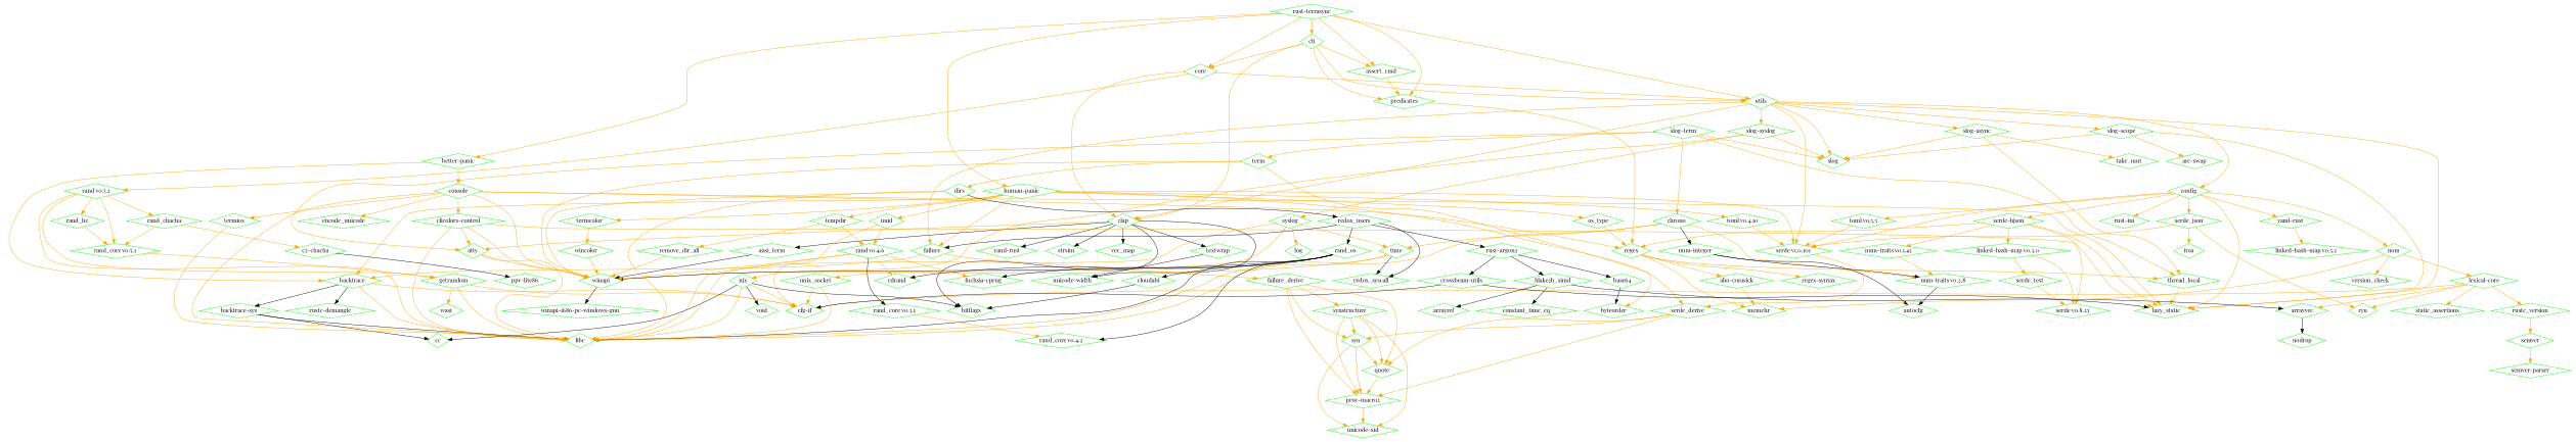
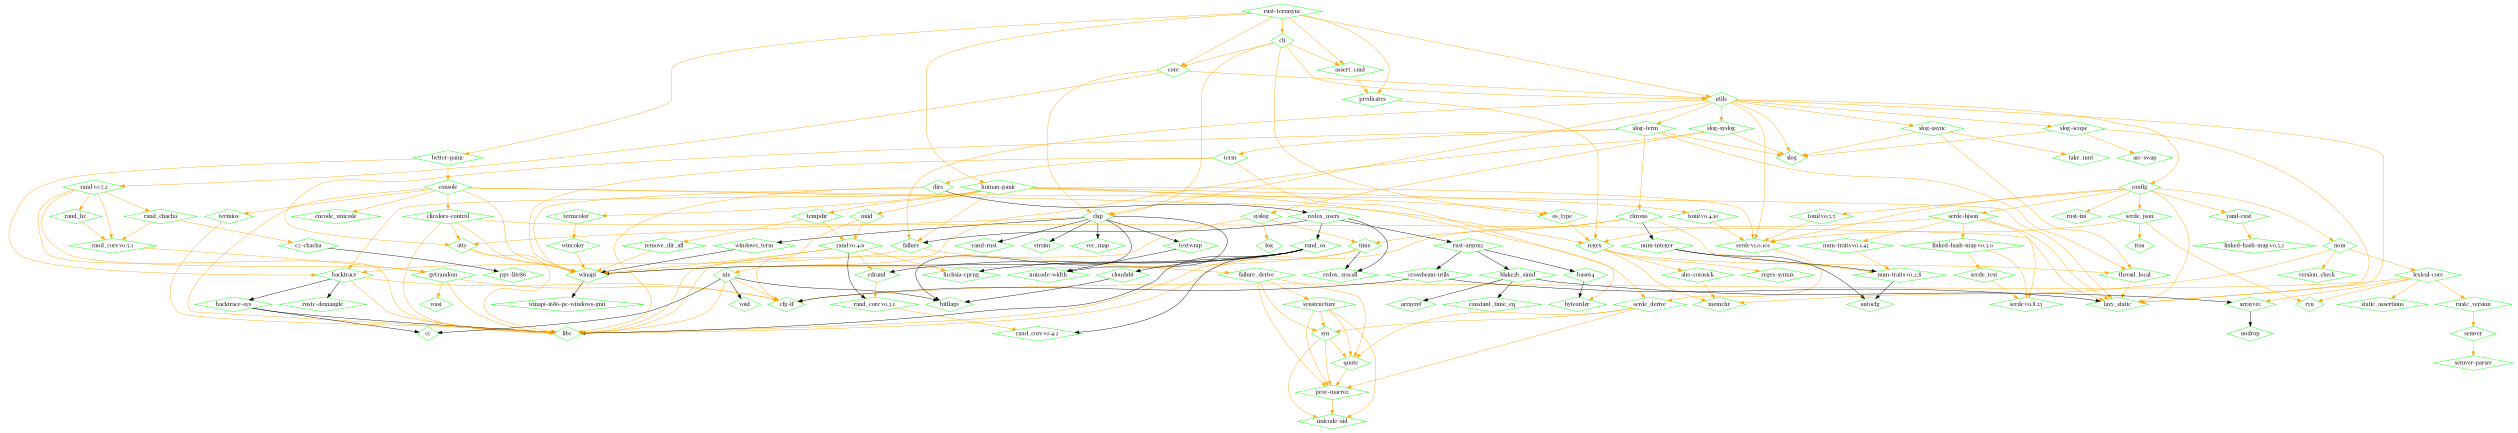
  digraph {
    fontname="Playfair Display"
    node [color=green fontname="Playfair Display" shape=diamond]
    edge [color=orange fontname="Playfair Display"]
    n1 [label="rust-terrasync"]
    n2 [label=assert_cmd]
    n3 [label=predicates]
    n4 [label="better-panic"]
    n5 [label=cli]
    n6 [label=core]
    n7 [label=utils]
    n8 [label="human-panic"]
    n9 [label=regex]
    n10 [label=backtrace]
    n11 [label=console]
    n12 [label=clap]
    n13 [label="rand v0.7.2"]
    n14 [label=lazy_static]
    n15 [label=config]
    n16 [label="serde v1.0.101"]
    n17 [label=failure]
    n18 [label=slog]
    n19 [label="slog-async"]
    n20 [label="slog-scope"]
    n21 [label="slog-syslog"]
    n22 [label="slog-term"]
    n23 [label=serde_derive]
    n24 [label=os_type]
    n25 [label=tempdir]
    n26 [label=termcolor]
    n27 [label="toml v0.4.10"]
    n28 [label=uuid]
    n29 [label=memchr]
-   n30 [label=ansi_term]
+   n30 [label=windows_term]
    n31 [label=winapi]
    n32 [label="winapi-i686-pc-windows-gnu"]
    n33 [label="arc-swap"]
    n34 [label=arrayref]
    n35 [label=arrayvec]
    n36 [label=nodrop]
    n37 [label="regex-syntax"]
    n38 [label=thread_local]
    n39 [label="aho-corasick"]
    n40 [label=atty]
    n41 [label=libc]
    n42 [label=autocfg]
    n43 [label="backtrace-sys"]
    n44 [label="cfg-if"]
    n45 [label="rustc-demangle"]
    n46 [label=cc]
    n47 [label=base64]
    n48 [label=byteorder]
    n49 [label="clicolors-control"]
    n50 [label=encode_unicode]
    n51 [label=termios]
    n52 [label=bitflags]
    n53 [label=blake2b_simd]
    n54 [label=constant_time_eq]
    n55 [label="c2-chacha"]
    n56 [label="ppv-lite86"]
    n57 [label=chrono]
    n58 [label="num-integer"]
    n59 [label="num-traits v0.2.8"]
    n60 [label=time]
    n61 [label=redox_syscall]
    n62 [label=strsim]
    n63 [label=textwrap]
    n64 [label="unicode-width"]
    n65 [label=vec_map]
    n66 [label="yaml-rust"]
    n67 [label=getrandom]
    n68 [label=rand_chacha]
    n69 [label="rand_core v0.5.1"]
    n70 [label=rand_hc]
    n71 [label=nom]
    n72 [label="rust-ini"]
    n73 [label="serde-hjson"]
    n74 [label=serde_json]
    n75 [label="toml v0.5.5"]
    n76 [label="yaml-rust"]
    n77 [label=failure_derive]
    n78 [label=take_mut]
    n79 [label=nix]
    n80 [label=syslog]
    n81 [label=term]
    n82 [label=cloudabi]
    n83 [label="lexical-core"]
    n84 [label=version_check]
    n85 [label="linked-hash-map v0.3.0"]
    n86 [label="serde v0.8.23"]
    n87 [label="num-traits v0.1.43"]
    n88 [label=itoa]
    n89 [label=ryu]
    n90 [label="linked-hash-map v0.5.2"]
    n91 [label=rustc_version]
    n92 [label=static_assertions]
    n93 [label="proc-macro2"]
    n94 [label=quote]
    n95 [label=syn]
    n96 [label=serde_test]
    n97 [label=wasi]
    n98 [label="crossbeam-utils"]
    n99 [label=dirs]
    n100 [label=redox_users]
    n101 [label=rand_os]
    n102 [label="rust-argon2"]
    n103 [label="fuchsia-cprng"]
    n104 [label=rdrand]
    n105 [label="rand_core v0.4.2"]
    n106 [label=synstructure]
    n107 [label="unicode-xid"]
    n108 [label="rand v0.4.6"]
    n109 [label=remove_dir_all]
    n110 [label=wincolor]
    n111 [label="rand_core v0.3.1"]
    n112 [label=semver]
    n113 [label="semver-parser"]
    n114 [label=log]
    n115 [label=void]
-   n116 [label=unix_socket]
    n1 -> n2
    n1 -> n3
    n1 -> n4
    n1 -> n5
    n1 -> n6
    n1 -> n7
    n1 -> n8
    n2 -> n3
    n3 -> n9
    n4 -> n10
    n4 -> n11
    n5 -> n2
-   n5 -> n3
+   n5 -> n24
    n5 -> n6
    n5 -> n7
    n5 -> n12
    n6 -> n7
    n6 -> n12
    n6 -> n13
    n7 -> n12
    n7 -> n14
    n7 -> n15
    n7 -> n16
    n7 -> n17
    n7 -> n18
    n7 -> n19
    n7 -> n20
    n7 -> n21
+   n7 -> n22
    n8 -> n10
    n8 -> n16
    n8 -> n17
    n8 -> n23
    n8 -> n24
    n8 -> n25
    n8 -> n26
    n8 -> n27
    n8 -> n28
    n9 -> n29
    n9 -> n37
    n9 -> n38
    n9 -> n39
    n10 -> n41
    n10 -> n43 [color=""]
    n10 -> n44
    n10 -> n45 [color=""]
    n11 -> n9
    n11 -> n14
    n11 -> n31
    n11 -> n41
    n11 -> n49
    n11 -> n50
    n11 -> n51
    n12 -> n30 [color=""]
    n12 -> n40
    n12 -> n52 [color=""]
    n12 -> n62 [color=""]
    n12 -> n63 [color=""]
    n12 -> n64 [color=""]
    n12 -> n65 [color=""]
    n12 -> n66 [color=""]
    n13 -> n41
    n13 -> n67
    n13 -> n68
    n13 -> n69
    n13 -> n70
    n15 -> n14
    n15 -> n16
    n15 -> n71
    n15 -> n72
    n15 -> n73
    n15 -> n74
    n15 -> n75
    n15 -> n76
    n16 -> n23
    n17 -> n10
    n17 -> n77
    n19 -> n18
    n19 -> n38
    n19 -> n78
    n20 -> n14
    n20 -> n18
    n20 -> n33
    n21 -> n18
    n21 -> n79
    n21 -> n80
    n22 -> n18
    n22 -> n38
    n22 -> n40
    n22 -> n57
    n22 -> n81
    n23 -> n93
    n23 -> n94
    n23 -> n95
    n24 -> n9
    n25 -> n108
    n25 -> n109
    n26 -> n110
    n27 -> n16
    n28 -> n44
    n28 -> n108
    n30 -> n31 [color=""]
    n31 -> n32 [color=""]
    n35 -> n36 [color=""]
    n38 -> n14
    n39 -> n29
    n40 -> n31
    n40 -> n41
    n43 -> n41 [color=""]
    n43 -> n46 [color=""]
    n47 -> n48 [color=""]
    n49 -> n14
    n49 -> n31
    n49 -> n40
    n49 -> n41
    n51 -> n41
    n53 -> n34 [color=""]
    n53 -> n35 [color=""]
    n53 -> n54 [color=""]
    n55 -> n56 [color=""]
    n57 -> n41
    n57 -> n58 [color=""]
    n57 -> n59
    n57 -> n60
    n58 -> n42 [color=""]
    n58 -> n59 [color=""]
    n59 -> n42 [color=""]
    n60 -> n31
    n60 -> n41
    n60 -> n61 [color=""]
    n63 -> n64 [color=""]
    n67 -> n41
    n67 -> n44
    n67 -> n97
    n68 -> n55
    n68 -> n69
    n69 -> n67
    n70 -> n69
    n71 -> n29
    n71 -> n83
    n71 -> n84
    n73 -> n9
    n73 -> n14
    n73 -> n85
    n73 -> n86
    n73 -> n87
    n74 -> n16
    n74 -> n88
    n74 -> n89
    n75 -> n16
    n76 -> n90
    n77 -> n93
    n77 -> n94
    n77 -> n95
    n77 -> n106
    n79 -> n41
    n79 -> n44
    n79 -> n46 [color=""]
    n79 -> n52 [color=""]
    n79 -> n115 [color=""]
    n80 -> n41
    n80 -> n60
    n80 -> n114
-   n80 -> n116
    n81 -> n31
    n81 -> n48
    n81 -> n99
    n82 -> n52 [color=""]
    n83 -> n35
    n83 -> n44
    n83 -> n89
    n83 -> n91
    n83 -> n92
    n85 -> n86
    n85 -> n96
    n87 -> n59
    n91 -> n112
    n93 -> n107
    n94 -> n93
    n95 -> n93
    n95 -> n94
    n95 -> n107
    n96 -> n86
    n98 -> n14 [color=""]
    n98 -> n44 [color=""]
    n99 -> n31
    n99 -> n41
    n99 -> n100 [color=""]
    n100 -> n17 [color=""]
    n100 -> n61 [color=""]
    n100 -> n101 [color=""]
    n100 -> n102 [color=""]
    n101 -> n31 [color=""]
    n101 -> n41 [color=""]
    n101 -> n82 [color=""]
    n101 -> n103 [color=""]
    n101 -> n104 [color=""]
    n101 -> n105 [color=""]
    n102 -> n47 [color=""]
    n102 -> n53 [color=""]
    n102 -> n98 [color=""]
+   n104 -> n111
    n106 -> n93
    n106 -> n94
    n106 -> n95
    n106 -> n107
    n108 -> n31
    n108 -> n41
    n108 -> n103
    n108 -> n104
    n108 -> n111 [color=black]
    n109 -> n31
    n110 -> n31
    n111 -> n105
    n112 -> n113
-   n116 -> n41
-   n116 -> n44
  }
